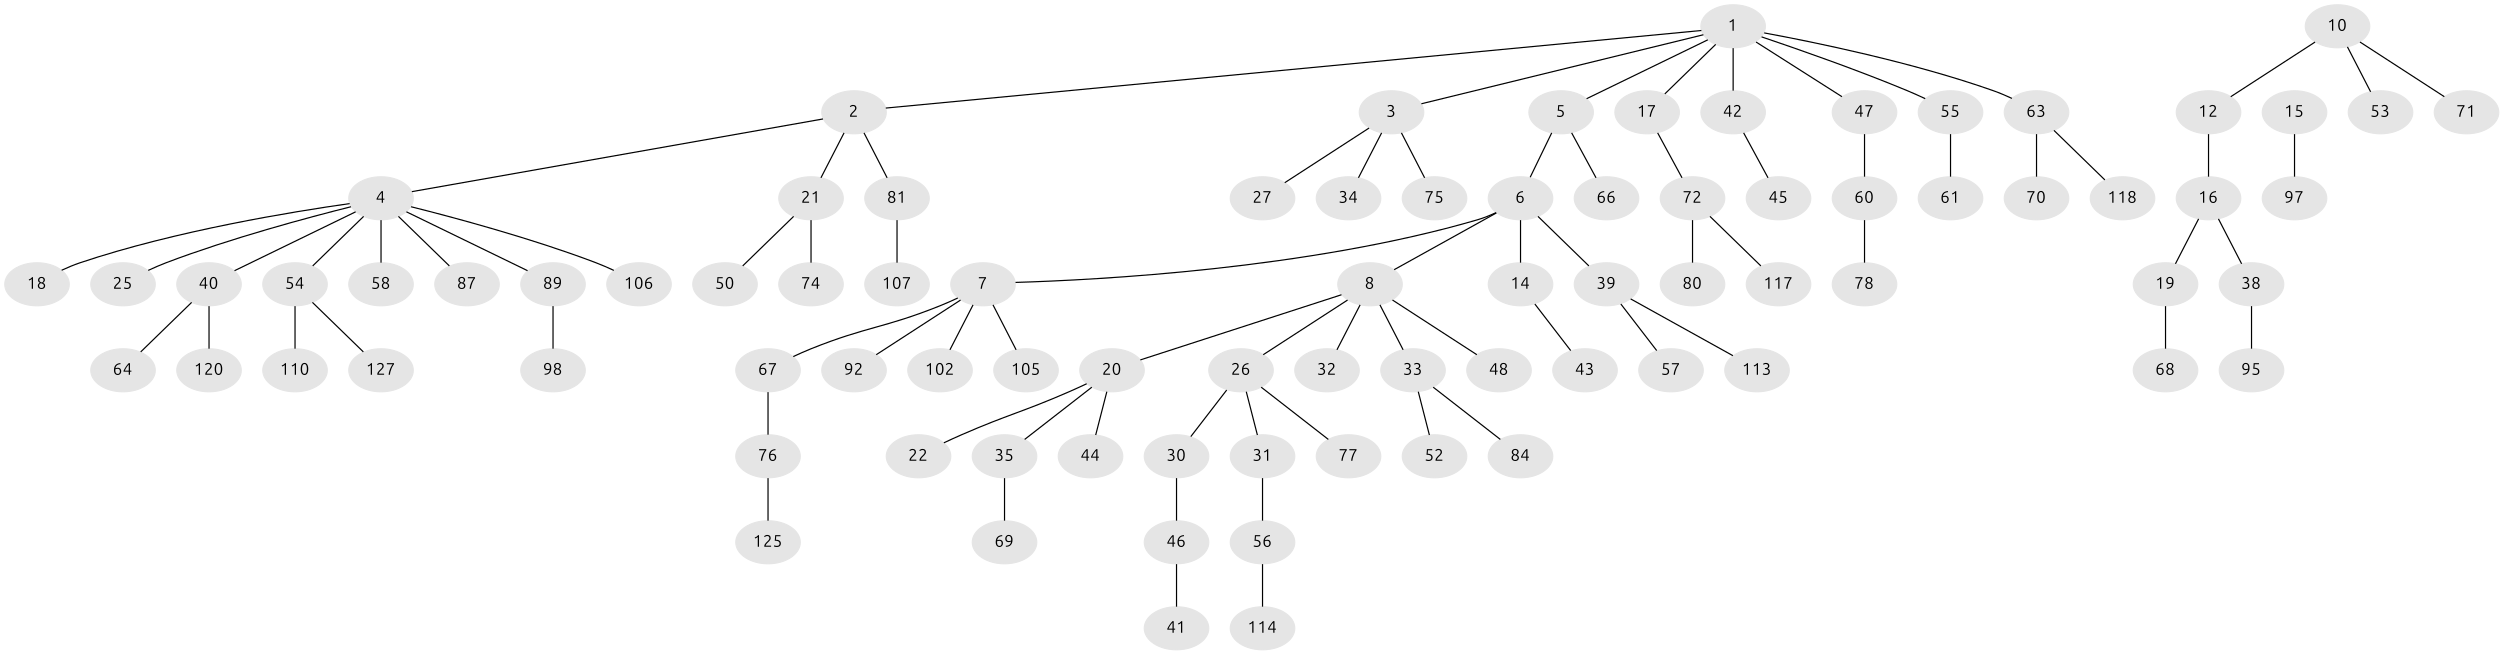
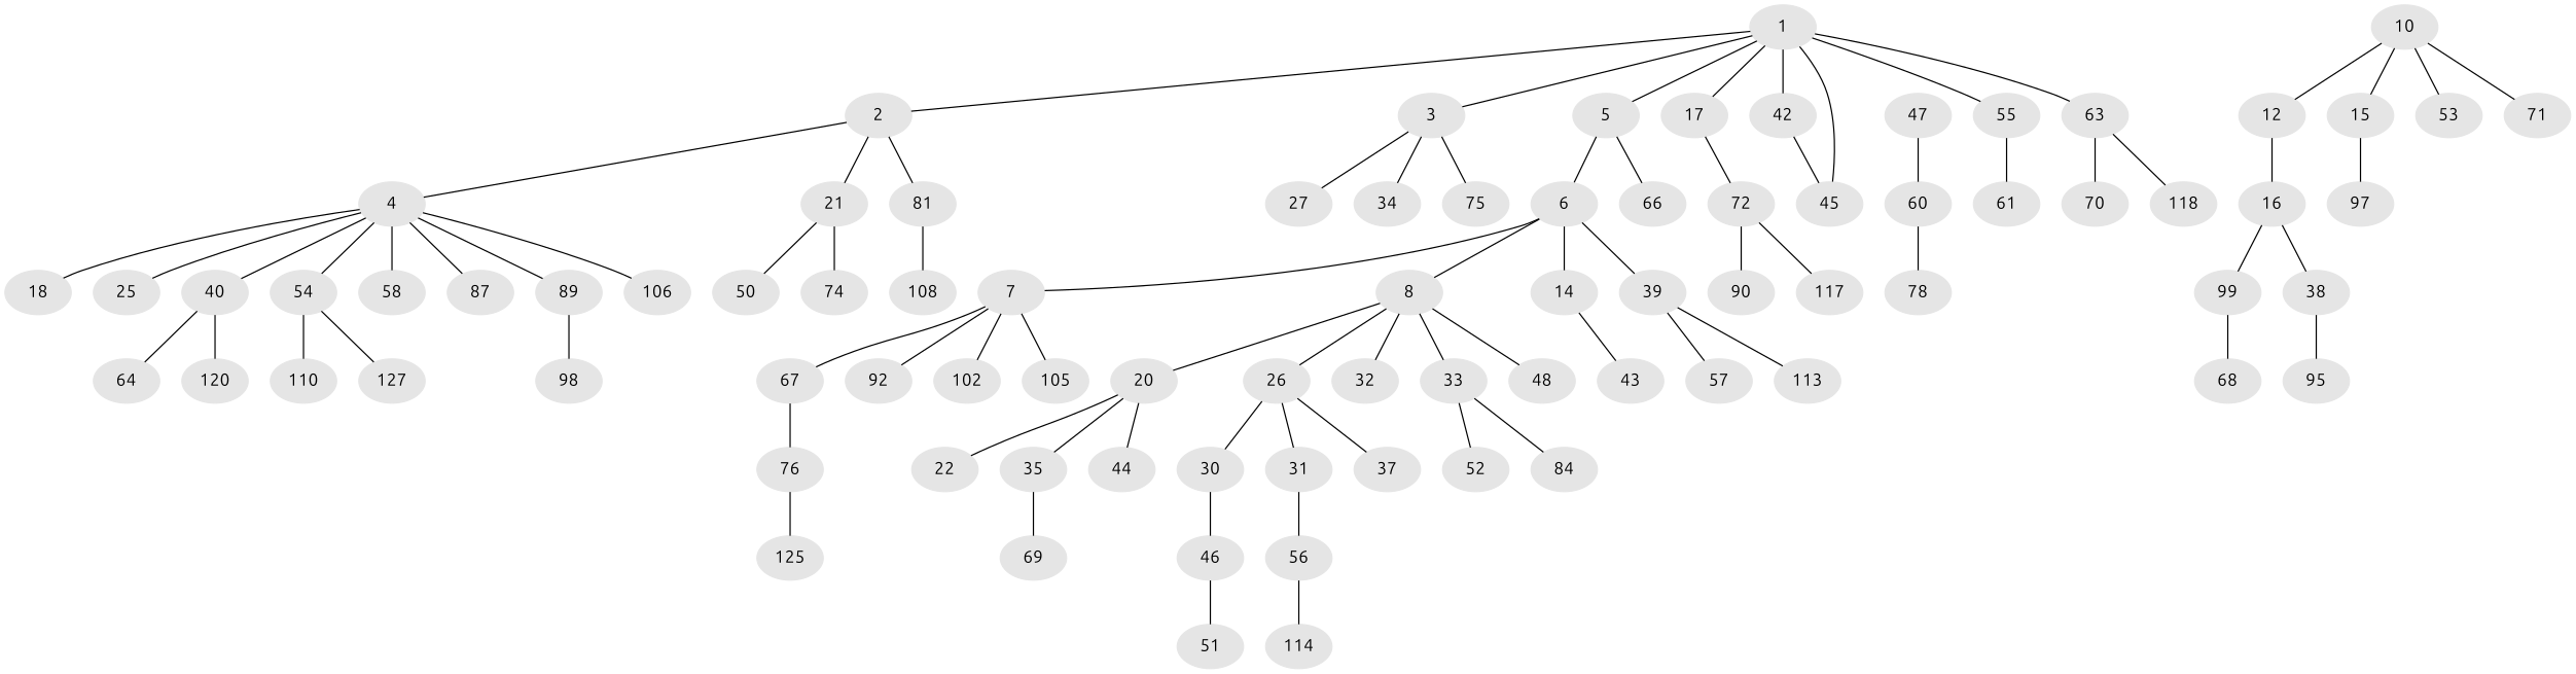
  graph {
    fontname=Ubuntu
    node [color=gray90 fontname=Ubuntu style=filled]
    edge [fontname=Ubuntu]
    1 [super="+9"]
    2 [super="+24"]
    3 [super="+28"]
    5 [super="+13"]
    17
    42
    47
    55 [super="+123"]
    63 [super="+100"]
    4 [super="+11"]
    21
    81 [super="+99"]
    27 [super="+124"]
    34 [super="+93"]
    75
    6 [super="+91"]
    66
    72 [super="+85"]
    45 [super="+103"]
    60 [super="+115"]
    61
    70
    118
    18
    25
    40
    54 [super="+79"]
    58
    87
    89 [super="+121"]
    106 [super="+109"]
    50 [super="+65"]
    74
-   107
+   107 [label=108]
    64 [super="+112"]
    120
    110
    127
    98
    7 [super="+49"]
    8 [super="+23"]
    14 [super="+116"]
    39
    10 [super="+59"]
    12 [super="+62"]
    15 [super="+82"]
    53
    71 [super="+73"]
    67 [super="+83"]
    92
    102
    105
    20
    26 [super="+77"]
    32
    33 [super="+96"]
    48 [super="+104"]
    43
    57
    113 [super="+122"]
    76 [super="+108"]
    22 [super="+29"]
    35 [super="+94"]
    44 [super="+111"]
    30 [super="+41"]
    31 [super="+86"]
-   37 [label=77]
+   37
    52
    84
    16 [super="+36"]
    97
-   19
+   19 [label=99]
    38 [super="+88"]
    68 [super="+119"]
    95
-   80
+   80 [label=90]
    117 [super="+126"]
    69 [super="+101"]
    46 [super="+90"]
    56
-   51 [label=41]
+   51
    114
    78
    125
    1 -- 2
    1 -- 3
    1 -- 5
    1 -- 17
    1 -- 42
-   1 -- 47
+   1 -- 45
    1 -- 55
    1 -- 63
    2 -- 4
    2 -- 21
    2 -- 81
    3 -- 27
    3 -- 34
    3 -- 75
    5 -- 6
    5 -- 66
    17 -- 72
    42 -- 45
    47 -- 60
    55 -- 61
    63 -- 70
    63 -- 118
    4 -- 18
    4 -- 25
    4 -- 40
    4 -- 54
    4 -- 58
    4 -- 87
    4 -- 89
    4 -- 106
    21 -- 50
    21 -- 74
    81 -- 107
    6 -- 7
    6 -- 8
    6 -- 14
    6 -- 39
    72 -- 80
    72 -- 117
    60 -- 78
    40 -- 64
    40 -- 120
    54 -- 110
    54 -- 127
    89 -- 98
    7 -- 67
    7 -- 92
    7 -- 102
    7 -- 105
    8 -- 20
    8 -- 26
    8 -- 32
    8 -- 33
    8 -- 48
    14 -- 43
    39 -- 57
    39 -- 113
    10 -- 12
+   10 -- 15
    10 -- 53
    10 -- 71
    12 -- 16
    15 -- 97
    67 -- 76
    20 -- 22
    20 -- 35
    20 -- 44
    26 -- 30
    26 -- 31
    26 -- 37
    33 -- 52
    33 -- 84
    76 -- 125
    35 -- 69
    30 -- 46
    31 -- 56
    16 -- 19
    16 -- 38
    19 -- 68
    38 -- 95
    46 -- 51
    56 -- 114
  }
